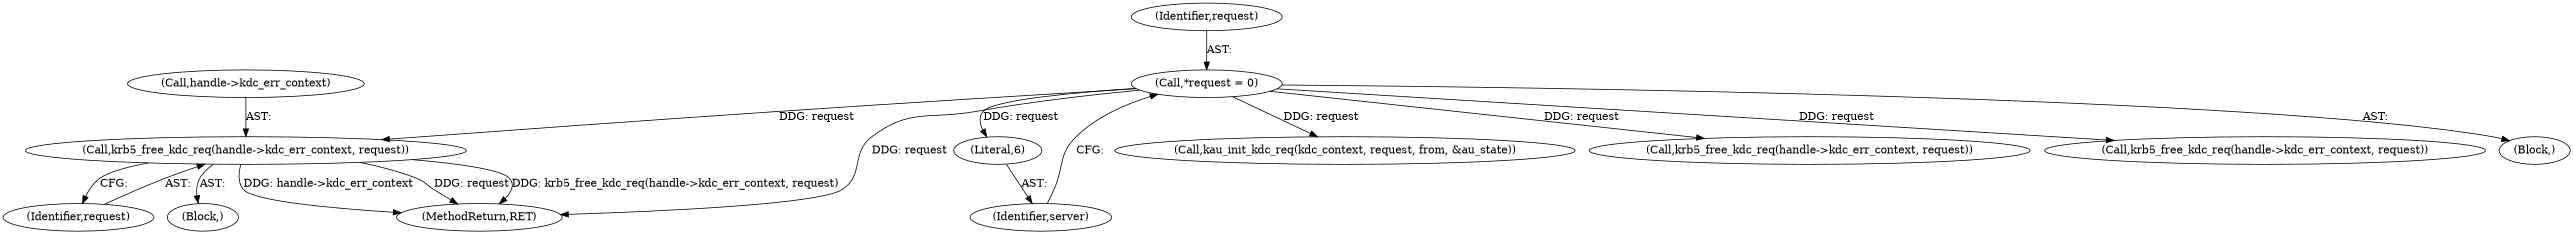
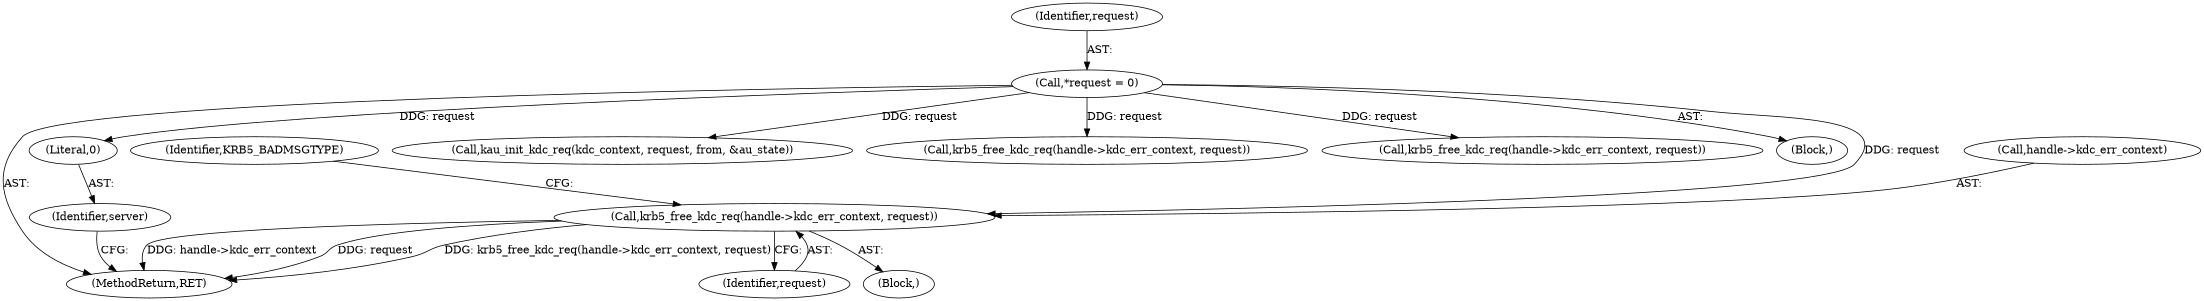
  digraph {
    n1 [label="(Call,krb5_free_kdc_req(handle->kdc_err_context, request))"]
    n2 [label="(Block,)"]
    n3 [label="(MethodReturn,RET)"]
    n4 [label="(Identifier,request)"]
    n5 [label="(Call,*request = 0)"]
-   n6 [label="(Literal,6)"]
+   n6 [label="(Literal,0)"]
    n7 [label="(Call,kau_init_kdc_req(kdc_context, request, from, &au_state))"]
    n8 [label="(Call,krb5_free_kdc_req(handle->kdc_err_context, request))"]
    n9 [label="(Call,krb5_free_kdc_req(handle->kdc_err_context, request))"]
    n10 [label="(Block,)"]
    n11 [label="(Identifier,server)"]
    n12 [label="(Call,handle->kdc_err_context)"]
    n13 [label="(Identifier,request)"]
+   n14 [label="(Identifier,KRB5_BADMSGTYPE)"]
    n1 -> n2 [label="AST: "]
    n1 -> n3 [label="DDG: request"]
    n1 -> n3 [label="DDG: krb5_free_kdc_req(handle->kdc_err_context, request)"]
    n1 -> n3 [label="DDG: handle->kdc_err_context"]
    n1 -> n4 [label="CFG: "]
    n4 -> n1 [label="AST: "]
    n5 -> n1 [label="DDG: request"]
-   n5 -> n3 [label="DDG: request"]
+   n5 -> n3 [label="AST: "]
    n5 -> n6 [label="DDG: request"]
    n5 -> n7 [label="DDG: request"]
    n5 -> n8 [label="DDG: request"]
    n5 -> n9 [label="DDG: request"]
    n5 -> n10 [label="AST: "]
    n6 -> n11 [label="AST: "]
-   n11 -> n5 [label="CFG: "]
+   n11 -> n3 [label="CFG: "]
    n12 -> n1 [label="AST: "]
    n13 -> n5 [label="AST: "]
+   n14 -> n1 [label="CFG: "]
  }
